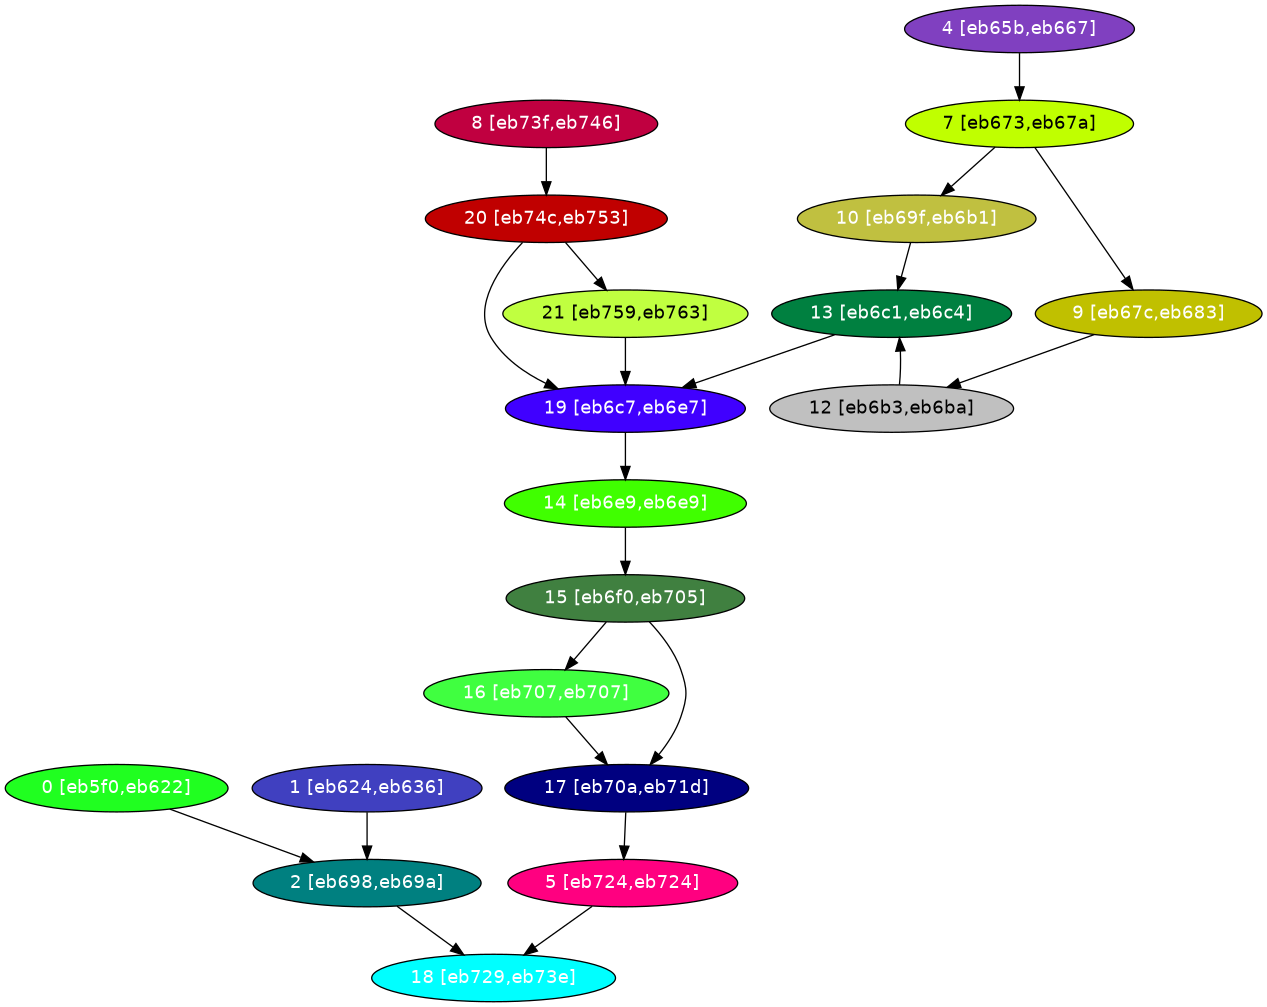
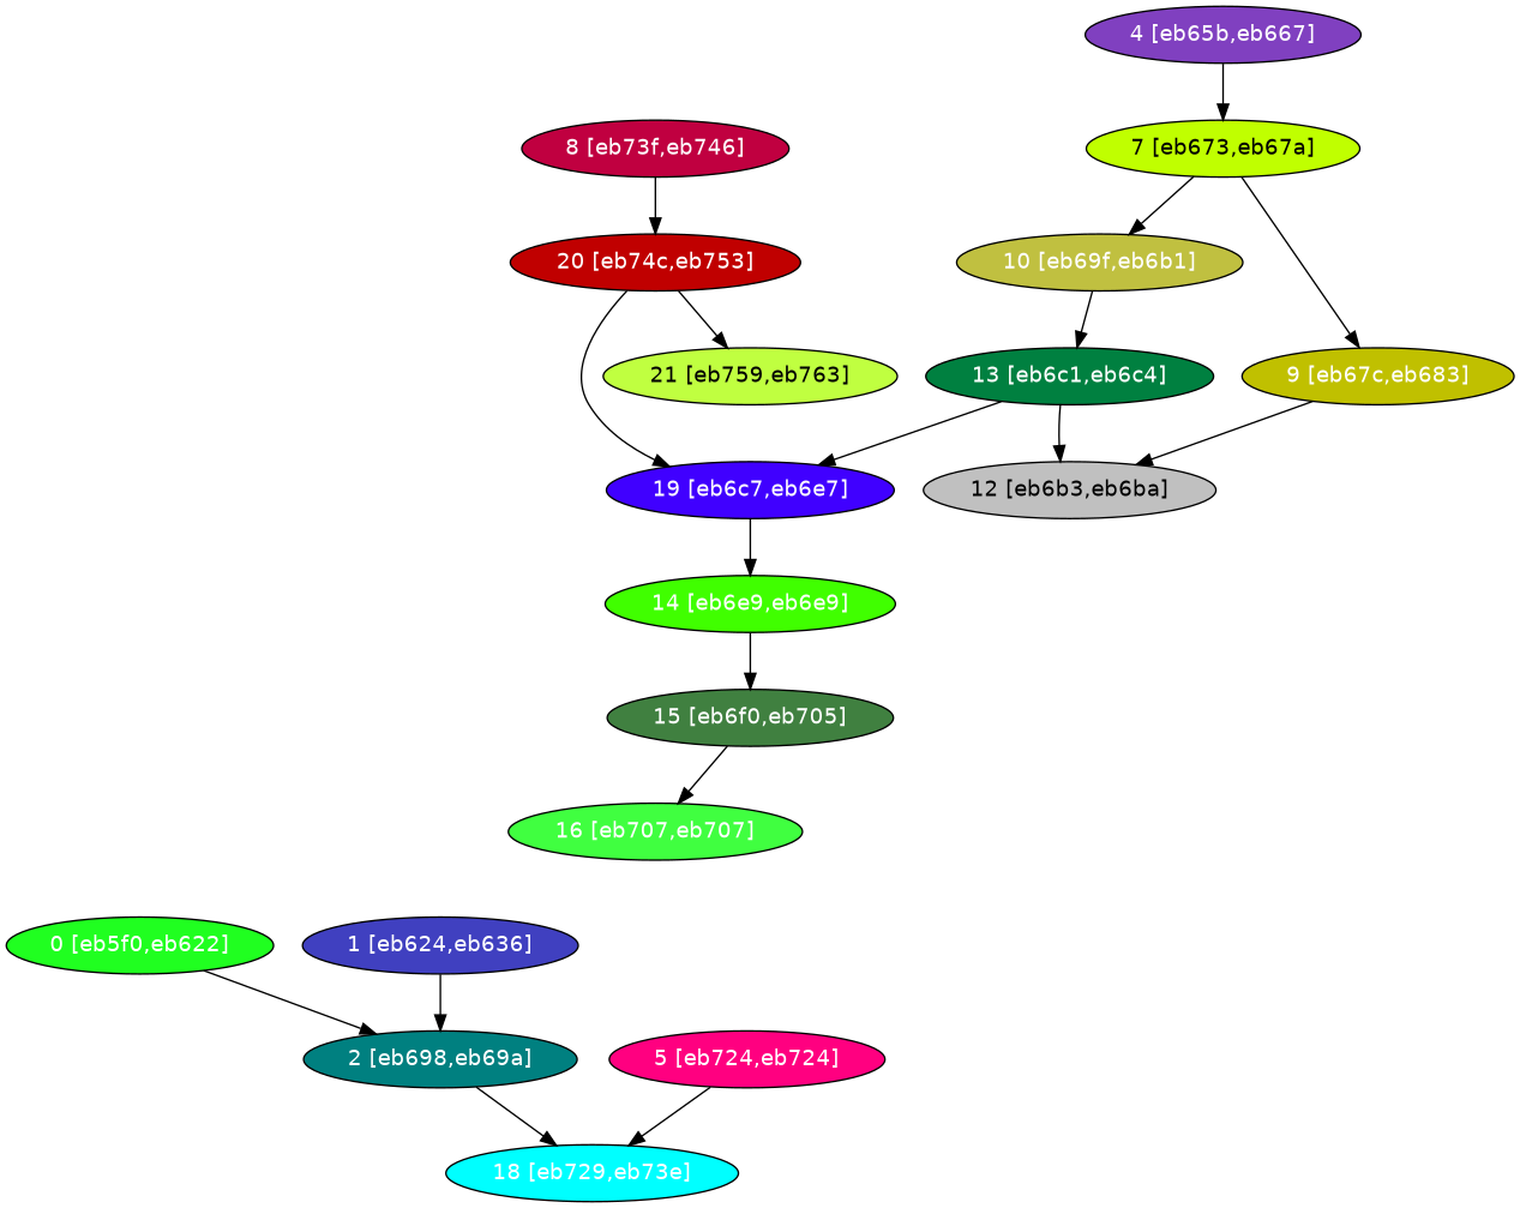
  digraph {
    fontname="DejaVu Sans"
    node [fontcolor="#ffffff" fontname="DejaVu Sans" shape=oval style=filled]
    edge [fontname="DejaVu Sans"]
    n1 [fillcolor="#20FF20" label="0 [eb5f0,eb622]"]
    n2 [fillcolor="#008080" label="2 [eb698,eb69a]"]
    n3 [fillcolor="#4040C0" label="1 [eb624,eb636]"]
    n4 [fillcolor="#00FFFF" label="18 [eb729,eb73e]"]
    n5 [fillcolor="#8040C0" label="4 [eb65b,eb667]"]
    n6 [fillcolor="#C0FF00" fontcolor="#000000" label="7 [eb673,eb67a]"]
    n7 [fillcolor="#FF0080" label="5 [eb724,eb724]"]
    n8 [fillcolor="#C0C000" label="9 [eb67c,eb683]"]
    n9 [fillcolor="#C0C040" label="10 [eb69f,eb6b1]"]
    n10 [fillcolor="#C00040" label="8 [eb73f,eb746]"]
    n11 [fillcolor="#C00000" label="20 [eb74c,eb753]"]
    n12 [fillcolor="#C0C0C0" fontcolor="#000000" label="12 [eb6b3,eb6ba]"]
    n13 [fillcolor="#008040" label="13 [eb6c1,eb6c4]"]
    n14 [fillcolor="#4000FF" label="19 [eb6c7,eb6e7]"]
    n15 [fillcolor="#40FF00" label="14 [eb6e9,eb6e9]"]
    n16 [fillcolor="#C0FF40" fontcolor="#000000" label="21 [eb759,eb763]"]
    n17 [fillcolor="#408040" label="15 [eb6f0,eb705]"]
    n18 [fillcolor="#40FF40" label="16 [eb707,eb707]"]
-   n19 [fillcolor="#000080" label="17 [eb70a,eb71d]"]
    n1 -> n2
    n2 -> n4
    n3 -> n2
    n5 -> n6
    n6 -> n8
    n6 -> n9
    n7 -> n4
    n8 -> n12
    n9 -> n13
    n10 -> n11
    n11 -> n14
    n11 -> n16
-   n12 -> n13
+   n13 -> n12
    n13 -> n14
    n14 -> n15
    n15 -> n17
-   n16 -> n14
    n17 -> n18
-   n17 -> n19
-   n18 -> n19
-   n19 -> n7
  }
